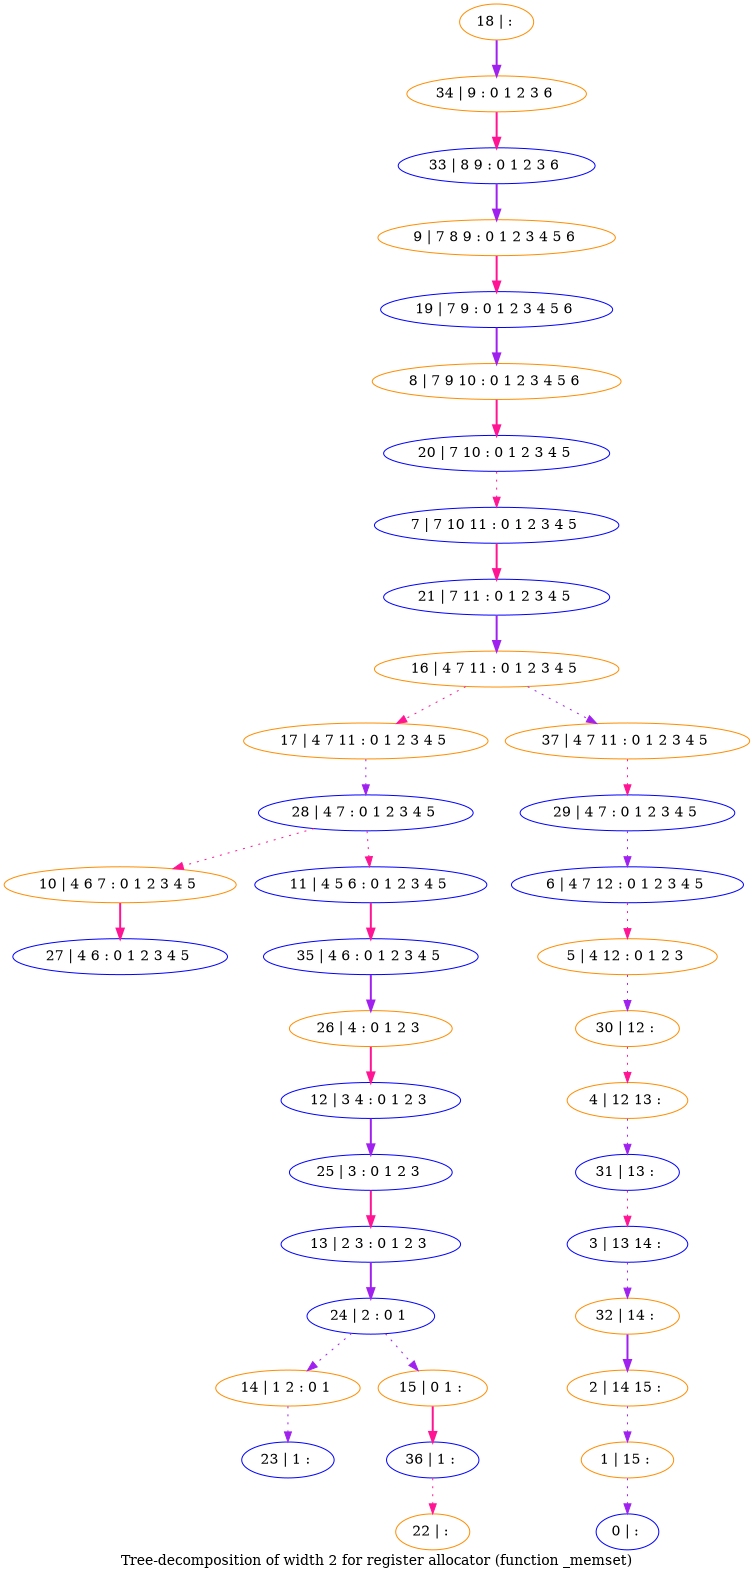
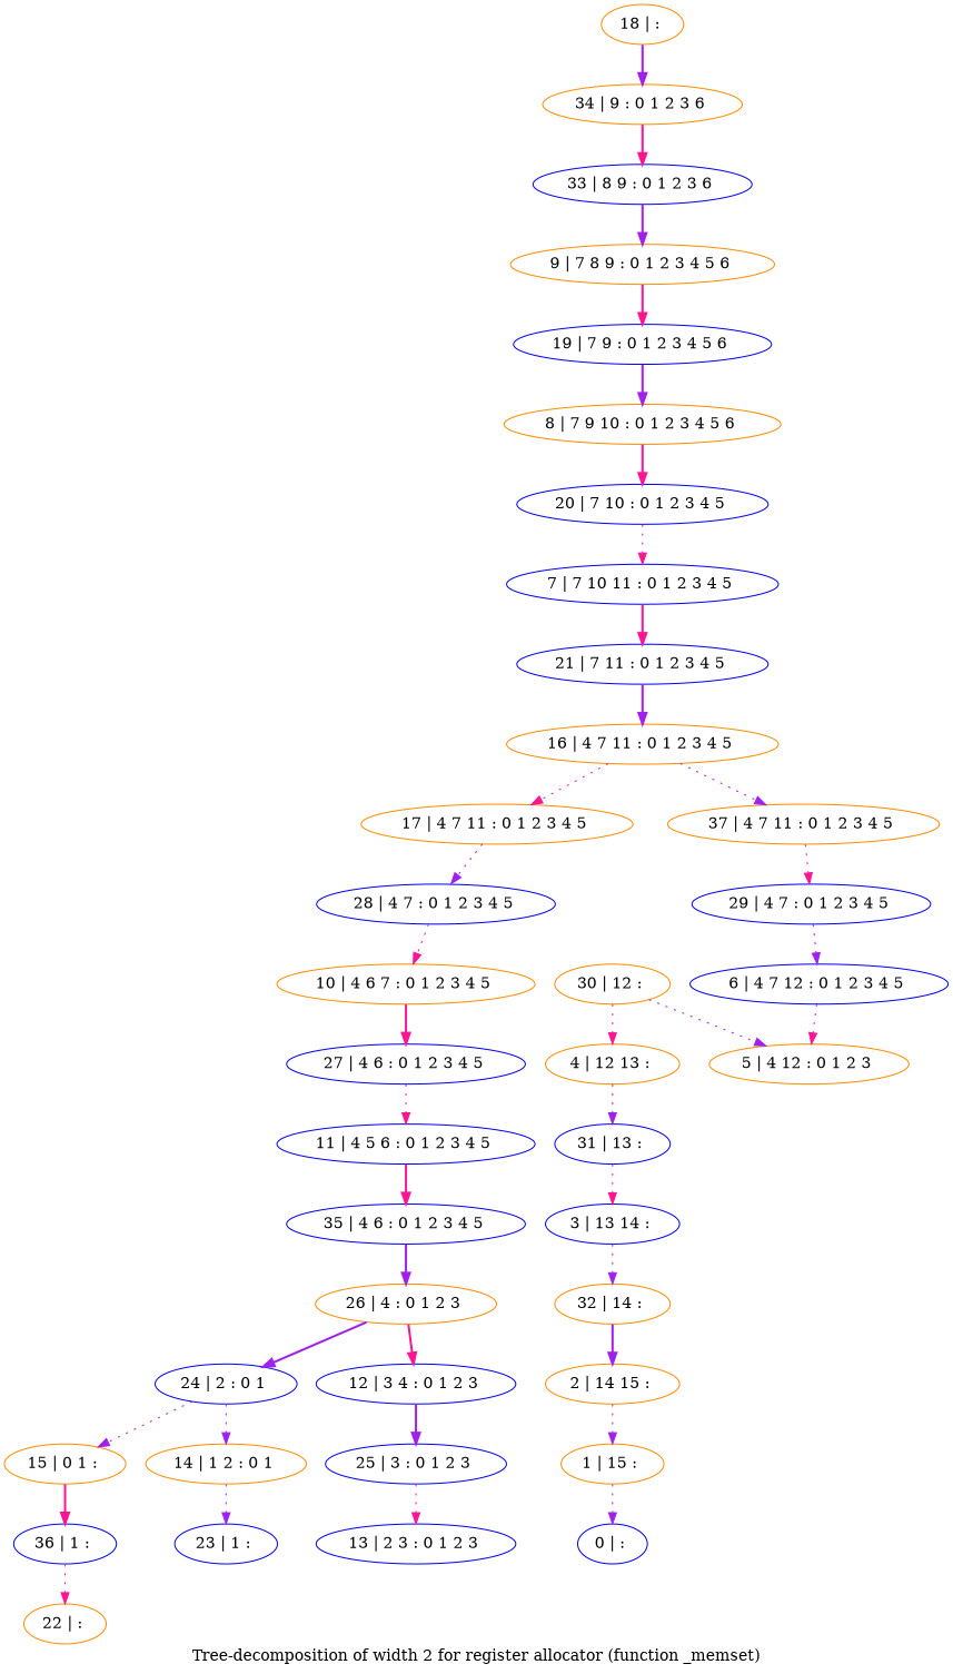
  digraph {
    label="Tree-decomposition of width 2 for register allocator (function _memset)"
    node [color=blue]
    edge [color=purple style=dotted]
    n1 [label="0 | : "]
    n2 [color=darkorange label="1 | 15 : "]
    n3 [color=darkorange label="2 | 14 15 : "]
    n4 [label="3 | 13 14 : "]
    n5 [color=darkorange label="32 | 14 : "]
    n6 [color=darkorange label="4 | 12 13 : "]
    n7 [label="31 | 13 : "]
    n8 [color=darkorange label="5 | 4 12 : 0 1 2 3 "]
    n9 [color=darkorange label="30 | 12 : "]
    n10 [label="6 | 4 7 12 : 0 1 2 3 4 5 "]
    n11 [label="7 | 7 10 11 : 0 1 2 3 4 5 "]
    n12 [label="21 | 7 11 : 0 1 2 3 4 5 "]
    n13 [color=darkorange label="16 | 4 7 11 : 0 1 2 3 4 5 "]
    n14 [color=darkorange label="8 | 7 9 10 : 0 1 2 3 4 5 6 "]
    n15 [label="20 | 7 10 : 0 1 2 3 4 5 "]
    n16 [color=darkorange label="9 | 7 8 9 : 0 1 2 3 4 5 6 "]
    n17 [label="19 | 7 9 : 0 1 2 3 4 5 6 "]
    n18 [color=darkorange label="10 | 4 6 7 : 0 1 2 3 4 5 "]
    n19 [label="27 | 4 6 : 0 1 2 3 4 5 "]
    n20 [label="11 | 4 5 6 : 0 1 2 3 4 5 "]
    n21 [label="35 | 4 6 : 0 1 2 3 4 5 "]
    n22 [color=darkorange label="26 | 4 : 0 1 2 3 "]
    n23 [label="12 | 3 4 : 0 1 2 3 "]
    n24 [label="25 | 3 : 0 1 2 3 "]
    n25 [label="13 | 2 3 : 0 1 2 3 "]
    n26 [label="24 | 2 : 0 1 "]
    n27 [color=darkorange label="14 | 1 2 : 0 1 "]
    n28 [color=darkorange label="15 | 0 1 : "]
    n29 [label="23 | 1 : "]
    n30 [label="36 | 1 : "]
    n31 [color=darkorange label="22 | : "]
    n32 [color=darkorange label="17 | 4 7 11 : 0 1 2 3 4 5 "]
    n33 [color=darkorange label="37 | 4 7 11 : 0 1 2 3 4 5 "]
    n34 [label="28 | 4 7 : 0 1 2 3 4 5 "]
    n35 [label="29 | 4 7 : 0 1 2 3 4 5 "]
    n36 [color=darkorange label="18 | : "]
    n37 [color=darkorange label="34 | 9 : 0 1 2 3 6 "]
    n38 [label="33 | 8 9 : 0 1 2 3 6 "]
    n2 -> n1
    n3 -> n2
    n4 -> n5
    n5 -> n3 [style=bold]
    n6 -> n7
    n7 -> n4 [color=deeppink]
-   n8 -> n9
+   n9 -> n8
    n9 -> n6 [color=deeppink]
    n10 -> n8 [color=deeppink]
    n11 -> n12 [color=deeppink style=bold]
    n12 -> n13 [style=bold]
    n13 -> n32 [color=deeppink]
    n13 -> n33
    n14 -> n15 [color=deeppink style=bold]
    n15 -> n11 [color=deeppink]
    n16 -> n17 [color=deeppink style=bold]
    n17 -> n14 [style=bold]
    n18 -> n19 [color=deeppink style=bold]
-   n34 -> n20 [color=deeppink]
+   n19 -> n20 [color=deeppink]
    n20 -> n21 [color=deeppink style=bold]
    n21 -> n22 [style=bold]
    n22 -> n23 [color=deeppink style=bold]
    n23 -> n24 [style=bold]
-   n24 -> n25 [color=deeppink style=bold]
-   n25 -> n26 [style=bold]
+   n24 -> n25 [color=deeppink]
+   n22 -> n26 [style=bold]
    n26 -> n27
    n26 -> n28
    n27 -> n29
    n28 -> n30 [color=deeppink style=bold]
    n30 -> n31 [color=deeppink]
    n32 -> n34
    n33 -> n35 [color=deeppink]
    n34 -> n18 [color=deeppink]
    n35 -> n10
    n36 -> n37 [style=bold]
    n37 -> n38 [color=deeppink style=bold]
    n38 -> n16 [style=bold]
  }
